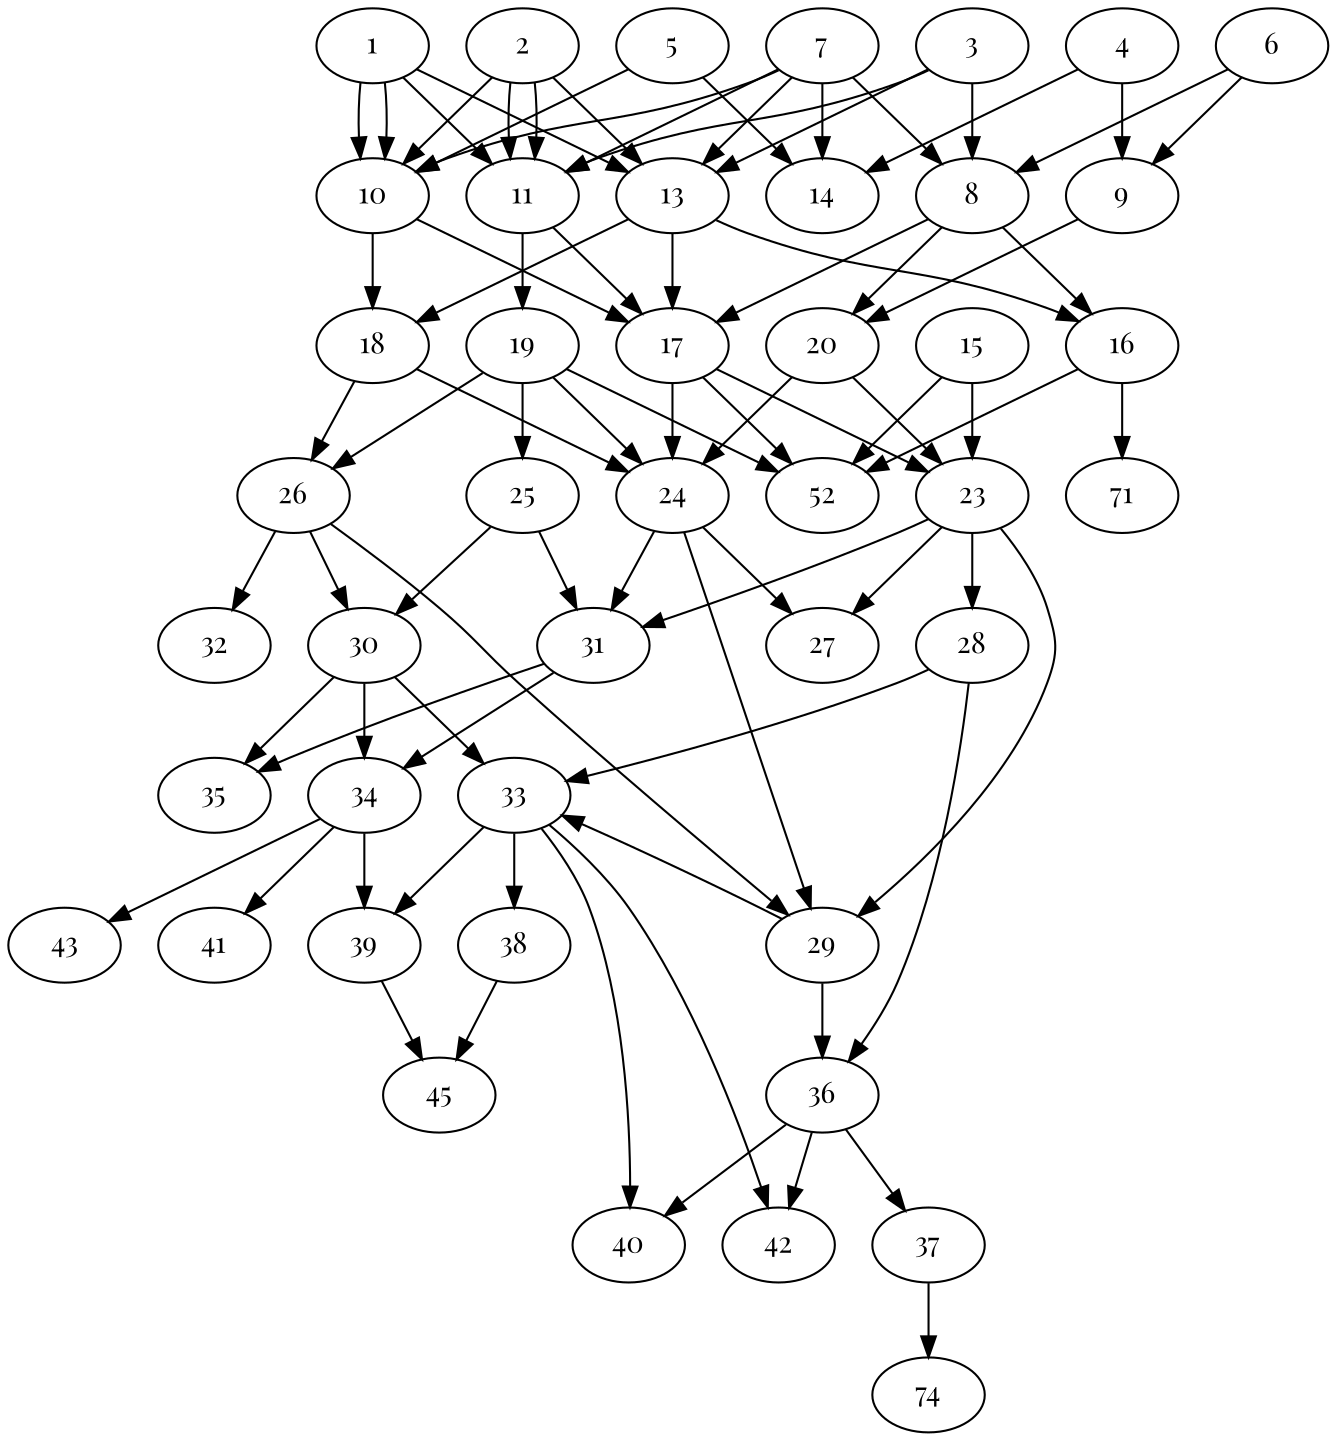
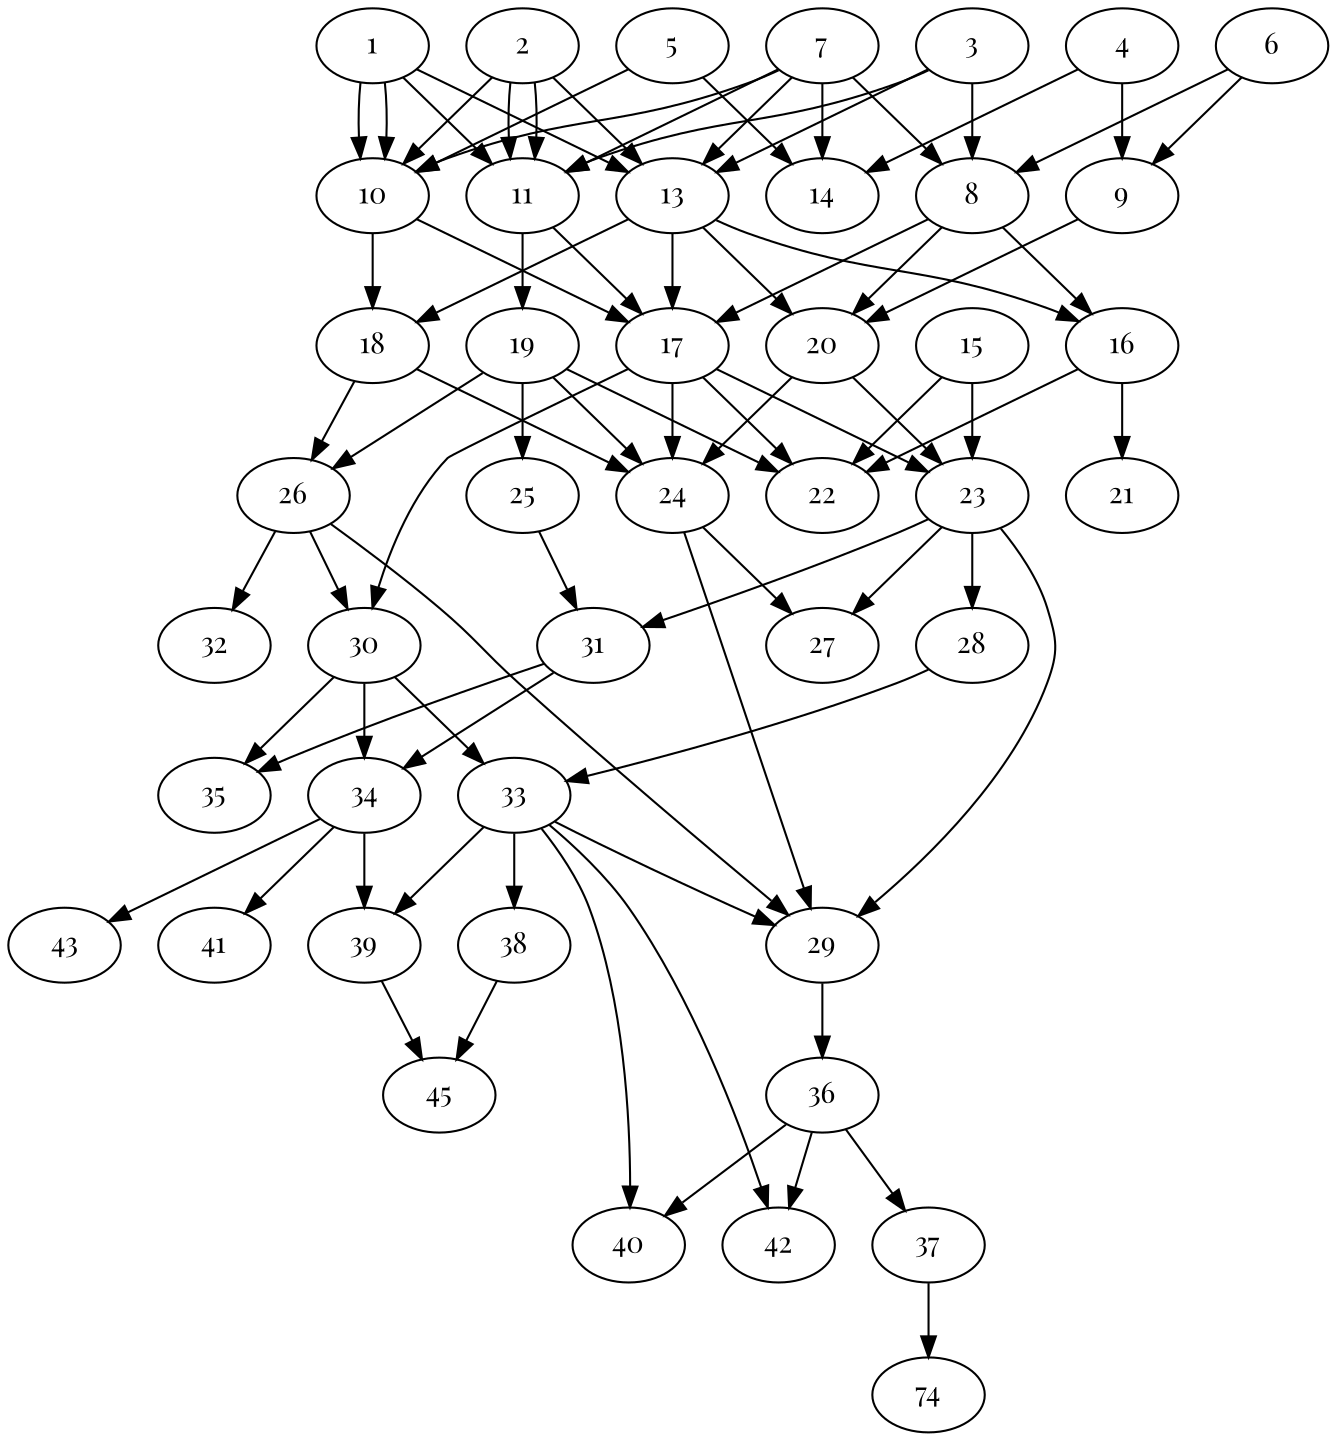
  digraph {
    fontname="Playfair Display"
    node [alpha=0.03 fontname="Playfair Display"]
    edge [fontname="Playfair Display"]
    1 [alpha=0.11 expect_size=16053248]
    10 [alpha=0.08 expect_size=49717248]
    11 [expect_size=47542272]
    13 [alpha=0.13 expect_size=8270848]
    17 [expect_size=10199040]
    18 [alpha=0.15 expect_size=21889024]
    19 [alpha=0.02 expect_size=24324096]
    16 [alpha=0.07 expect_size=27836416]
    20 [alpha=0.10 expect_size=50789376]
-   22 [alpha=0.13 expect_size=30630912 label=52]
+   22 [alpha=0.13 expect_size=30630912]
    23 [alpha=0.01 expect_size=31976448]
    24 [alpha=0.19 expect_size=15657984]
    26 [alpha=0.17 expect_size=12969984]
    25 [alpha=0.06 expect_size=36234240]
-   21 [expect_size=23519232 label=71]
+   21 [expect_size=23519232]
    2 [alpha=0.12 expect_size=46671872]
    3 [alpha=0.04 expect_size=49337344]
    8 [alpha=0.01 expect_size=23062528]
    4 [alpha=0.06 expect_size=26303488]
    9 [alpha=0.11 expect_size=17423360]
    14 [alpha=0.09 expect_size=16967680]
    5 [alpha=0.18 expect_size=27973632]
    15 [alpha=0.10 expect_size=31962112]
    6 [alpha=0.13 expect_size=14154752]
    7 [alpha=0.05 expect_size=21534720]
    27 [alpha=0.15 expect_size=30257152]
    28 [alpha=0.01 expect_size=36313088]
    29 [alpha=0.11 expect_size=25542656]
    31 [alpha=0.08 expect_size=7570432]
    30 [alpha=0.01 expect_size=30861312]
    32 [alpha=0.05 expect_size=13666304]
    33 [expect_size=43393024]
    36 [alpha=0.04 expect_size=11419648]
    34 [alpha=0.06 expect_size=46472192]
    35 [alpha=0.00 expect_size=43966464]
    38 [expect_size=40792064]
    39 [alpha=0.04 expect_size=42452992]
    40 [alpha=0.05 expect_size=22092800]
    42 [alpha=0.12 expect_size=43850752]
    37 [alpha=0.10 expect_size=52116480]
    43 [alpha=0.02 expect_size=8532992]
    41 [alpha=0.13 expect_size=24187904]
    45 [alpha=0.04 expect_size=29692928]
    n44 [alpha=0.16 expect_size=15633408 label=74]
    1 -> 10
    1 -> 10
    1 -> 11
    1 -> 13
    10 -> 17
    10 -> 18
    11 -> 17
    11 -> 19
    13 -> 17
    13 -> 18
    13 -> 16
+   13 -> 20
    17 -> 22
    17 -> 23
    17 -> 24
    18 -> 24
    18 -> 26
    19 -> 22
    19 -> 24
    19 -> 26
    19 -> 25
    16 -> 22
    16 -> 21
    20 -> 23
    20 -> 24
    23 -> 27
    23 -> 28
    23 -> 29
    23 -> 31
    24 -> 27
    24 -> 29
-   24 -> 31
    26 -> 29
    26 -> 30
    26 -> 32
    25 -> 31
-   25 -> 30
+   17 -> 30
    2 -> 10
    2 -> 11
    2 -> 11
    2 -> 13
    3 -> 11
    3 -> 13
    3 -> 8
    8 -> 17
    8 -> 16
    8 -> 20
    4 -> 9
    4 -> 14
    9 -> 20
    5 -> 10
    5 -> 14
    15 -> 22
    15 -> 23
    6 -> 8
    6 -> 9
    7 -> 10
    7 -> 11
    7 -> 13
    7 -> 8
    7 -> 14
    28 -> 33
-   28 -> 36
-   29 -> 33
+   33 -> 29
    29 -> 36
    31 -> 34
    31 -> 35
    30 -> 33
    30 -> 34
    30 -> 35
    33 -> 38
    33 -> 39
    33 -> 40
    33 -> 42
    36 -> 40
    36 -> 42
    36 -> 37
    34 -> 39
    34 -> 43
    34 -> 41
    38 -> 45
    39 -> 45
    37 -> n44
  }
